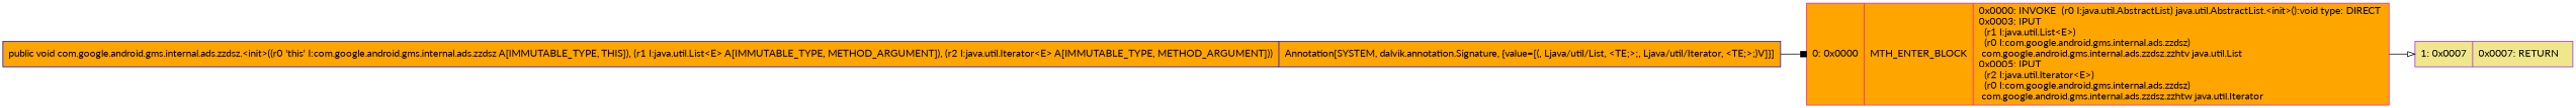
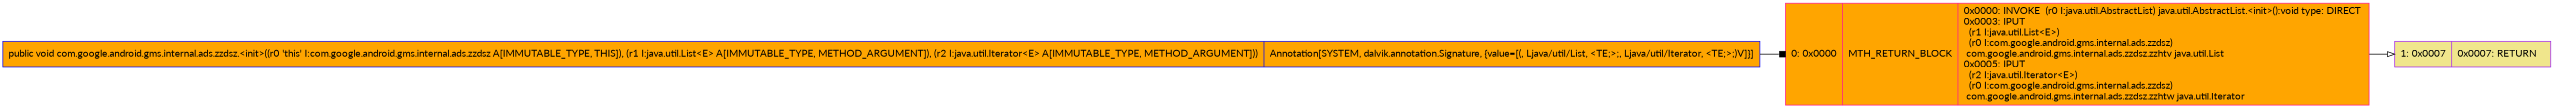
  digraph {
    rankdir=LR
    fontname=Lato
    node [shape=record style=filled fillcolor=orange fontname=Lato]
    edge [fontname=Lato]
-   n1 [label="{0\:\ 0x0000|MTH_ENTER_BLOCK\l|0x0000: INVOKE  (r0 I:java.util.AbstractList) java.util.AbstractList.\<init\>():void type: DIRECT \l0x0003: IPUT  \l  (r1 I:java.util.List\<E\>)\l  (r0 I:com.google.android.gms.internal.ads.zzdsz)\l com.google.android.gms.internal.ads.zzdsz.zzhtv java.util.List \l0x0005: IPUT  \l  (r2 I:java.util.Iterator\<E\>)\l  (r0 I:com.google.android.gms.internal.ads.zzdsz)\l com.google.android.gms.internal.ads.zzdsz.zzhtw java.util.Iterator \l}" color=deeppink]
+   n1 [label="{0\:\ 0x0000|MTH_RETURN_BLOCK\l|0x0000: INVOKE  (r0 I:java.util.AbstractList) java.util.AbstractList.\<init\>():void type: DIRECT \l0x0003: IPUT  \l  (r1 I:java.util.List\<E\>)\l  (r0 I:com.google.android.gms.internal.ads.zzdsz)\l com.google.android.gms.internal.ads.zzdsz.zzhtv java.util.List \l0x0005: IPUT  \l  (r2 I:java.util.Iterator\<E\>)\l  (r0 I:com.google.android.gms.internal.ads.zzdsz)\l com.google.android.gms.internal.ads.zzdsz.zzhtw java.util.Iterator \l}" color=deeppink]
    n2 [label="{1\:\ 0x0007|0x0007: RETURN   \l}" fillcolor=khaki color=purple]
    n3 [label="{public void com.google.android.gms.internal.ads.zzdsz.\<init\>((r0 'this' I:com.google.android.gms.internal.ads.zzdsz A[IMMUTABLE_TYPE, THIS]), (r1 I:java.util.List\<E\> A[IMMUTABLE_TYPE, METHOD_ARGUMENT]), (r2 I:java.util.Iterator\<E\> A[IMMUTABLE_TYPE, METHOD_ARGUMENT]))  | Annotation[SYSTEM, dalvik.annotation.Signature, \{value=[(, Ljava\/util\/List, \<TE;\>;, Ljava\/util\/Iterator, \<TE;\>;)V]\}]\l}" color=blue]
    n1 -> n2 [arrowhead=onormal]
    n3 -> n1 [arrowhead=box]
  }
